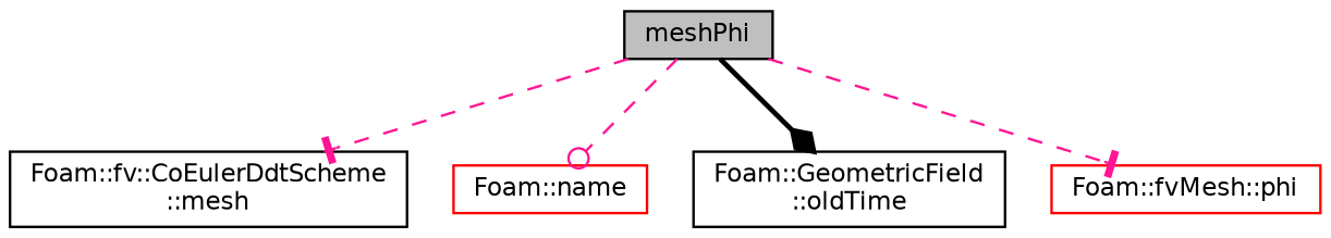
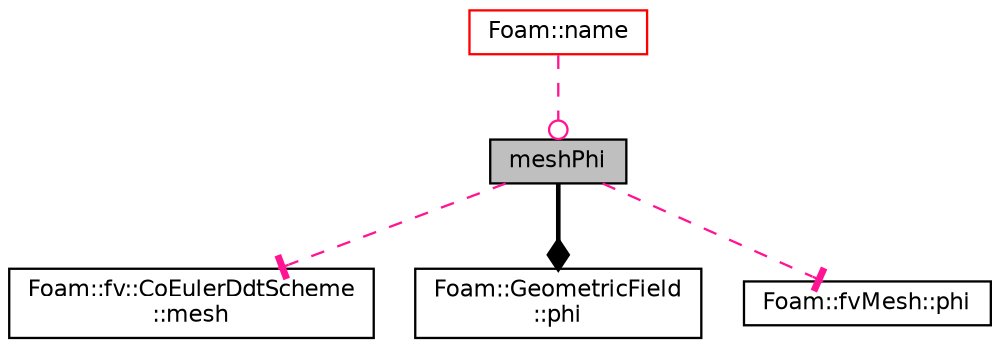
  digraph {
    rankdir=TB
    node [color=black fontname=Helvetica fontsize=10 shape=record]
    edge [arrowhead=tee color=deeppink fontname=Helvetica fontsize=10 labelfontname=Helvetica labelfontsize=10 style=dashed]
    n1 [fillcolor=grey75 fontcolor=black height=0.2 label=meshPhi style=filled width=0.4]
    n2 [height=0.2 label="Foam::fv::CoEulerDdtScheme\l::mesh" width=0.4]
    n3 [color=red height=0.2 label="Foam::name" width=0.4]
-   n4 [height=0.2 label="Foam::GeometricField\l::oldTime" width=0.4]
-   n5 [color=red height=0.2 label="Foam::fvMesh::phi" width=0.4]
+   n4 [height=0.2 label="Foam::GeometricField\l::phi" width=0.4]
+   n5 [height=0.2 label="Foam::fvMesh::phi" width=0.4]
    n1 -> n2
-   n1 -> n3 [arrowhead=odot]
+   n3 -> n1 [arrowhead=odot]
    n1 -> n4 [arrowhead=diamond color=black style=bold]
    n1 -> n5
  }
